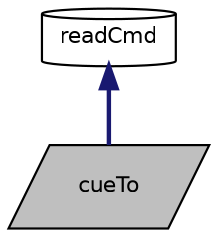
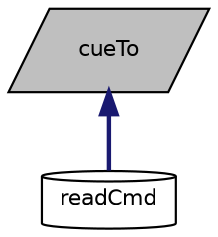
  digraph {
    rankdir=TB
    node [color=black fontname=Helvetica fontsize=10]
    n1 [fillcolor=grey75 fontcolor=black height=0.2 label=cueTo shape=parallelogram style=filled width=0.4]
    n2 [height=0.2 label=readCmd shape=cylinder width=0.4]
-   n2 -> n1 [color=midnightblue dir=back fontname=Helvetica fontsize=10 labelfontname=Helvetica labelfontsize=10 style=bold]
+   n1 -> n2 [color=midnightblue dir=back fontname=Helvetica fontsize=10 labelfontname=Helvetica labelfontsize=10 style=bold]
  }
